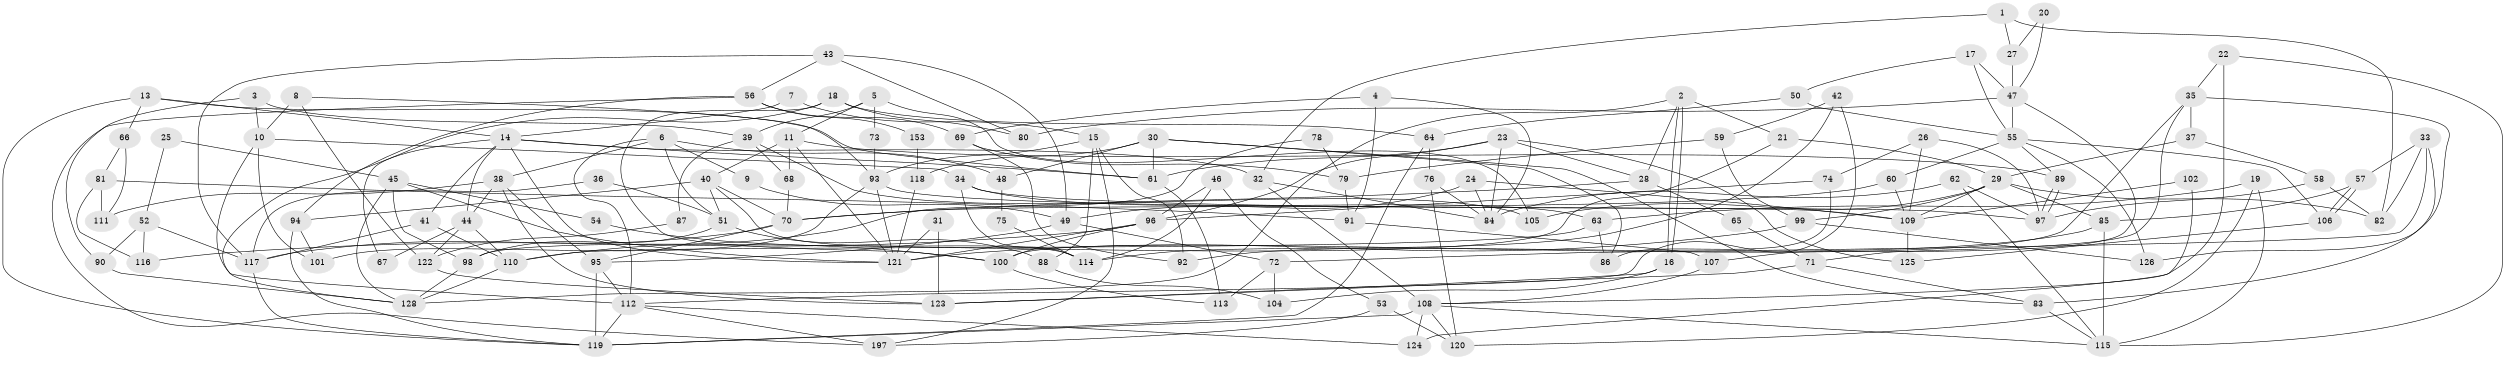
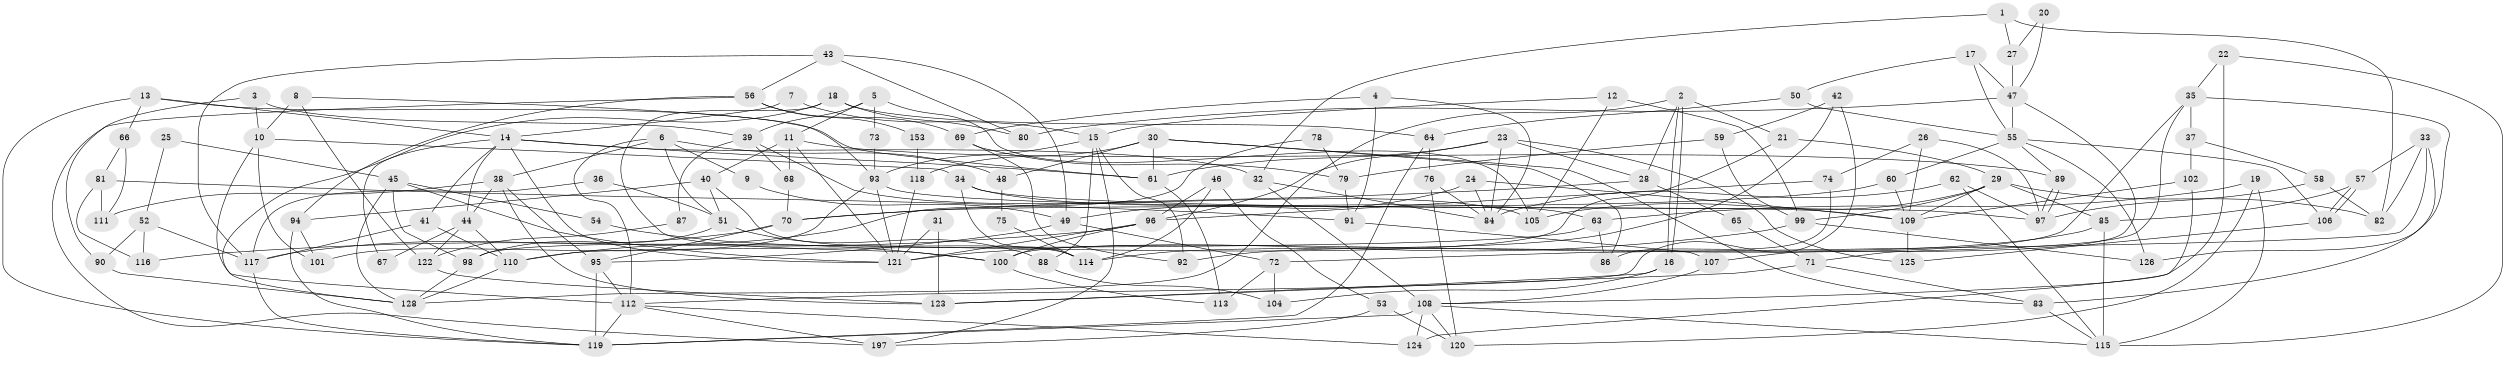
  graph {
    node [color=gray90 style=filled]
    1
    27
    32
    82
    47
    84
    108
    2
    16
    21
    28
    128
    104
    123
    29
    98
    65
    70
    3
    10
    39
    90
    112
    34
    101
    105
    68
    87
    4
    69
    91
    92
    79
    107
    5
    11
    73
    40
    89
    121
    93
    6
    9
    38
    48
    51
    49
    44
    95
    111
    75
    88
    119
    n54 [label=197]
    124
    7
    14
    15
    61
    41
    67
    8
    122
    109
    72
    63
    97
    114
    94
+   12
    99
    126
    13
    66
    113
    81
    117
    110
    17
    50
    55
    80
    64
    60
    106
    18
    100
    76
    19
    115
    120
    86
    20
    85
    22
    35
    37
    71
    23
    96
    125
    116
    24
    25
    45
    52
    54
    26
    74
    30
    83
    118
    31
    33
    57
    58
    102
    36
    42
    59
    43
    56
    n123 [label=153]
    46
    53
    62
    78
    1 -- 27
    1 -- 32
    1 -- 82
    27 -- 47
    32 -- 84
    32 -- 108
    47 -- 107
    47 -- 55
    47 -- 80
    108 -- 119
    108 -- 124
    108 -- 115
    108 -- 120
    2 -- 16
    2 -- 16
    2 -- 21
    2 -- 28
    2 -- 128
    16 -- 104
    16 -- 123
    21 -- 29
    21 -- 98
    28 -- 65
    28 -- 70
    29 -- 82
    29 -- 105
    29 -- 109
    29 -- 99
    29 -- 85
    98 -- 128
    65 -- 71
    70 -- 95
    70 -- 117
    3 -- 10
    3 -- 39
    3 -- 90
    10 -- 112
    10 -- 34
    10 -- 101
    39 -- 105
    39 -- 68
    39 -- 87
    90 -- 128
    112 -- 119
    112 -- n54
    112 -- 124
    34 -- 63
    34 -- 97
    34 -- 114
    68 -- 70
    87 -- 122
    4 -- 84
    4 -- 69
    4 -- 91
    69 -- 92
    69 -- 79
    91 -- 107
    79 -- 91
    107 -- 108
    5 -- 39
    5 -- 105
    5 -- 11
    5 -- 73
    11 -- 68
    11 -- 40
    11 -- 89
    11 -- 121
    73 -- 93
-   40 -- 70
    40 -- 51
    40 -- 114
    40 -- 94
    89 -- 97
    89 -- 97
    93 -- 101
    93 -- 121
    93 -- 109
    6 -- 112
    6 -- 9
    6 -- 38
    6 -- 48
    6 -- 51
    9 -- 49
    38 -- 123
    38 -- 44
    38 -- 95
    38 -- 111
    48 -- 75
    51 -- 98
    51 -- 88
    49 -- 95
    49 -- 72
    44 -- 67
    44 -- 122
    44 -- 110
    95 -- 112
    95 -- 119
    75 -- 114
    88 -- 104
    7 -- 14
    7 -- 15
    14 -- 32
    14 -- 121
    14 -- 44
    14 -- 61
    14 -- 41
    14 -- 67
    15 -- 92
    15 -- 93
    15 -- 88
    15 -- n54
    61 -- 113
    41 -- 117
    41 -- 110
    8 -- 10
    8 -- 93
    8 -- 122
    122 -- 123
    109 -- 125
    72 -- 104
    72 -- 113
    63 -- 110
    63 -- 86
    94 -- 101
    94 -- 119
+   12 -- 105
+   12 -- 15
+   12 -- 99
    99 -- 121
    99 -- 126
    13 -- 119
    13 -- 14
    13 -- 61
    13 -- 66
    66 -- 111
    66 -- 81
    81 -- 91
    81 -- 111
    81 -- 116
    117 -- 119
    110 -- 128
    17 -- 47
    17 -- 50
    17 -- 55
    50 -- 55
    50 -- 64
    55 -- 89
    55 -- 126
    55 -- 60
    55 -- 106
    64 -- 119
    64 -- 76
    60 -- 70
    60 -- 109
    106 -- 125
    18 -- 128
    18 -- 80
    18 -- 64
    18 -- 100
    100 -- 113
    76 -- 84
    76 -- 120
    19 -- 63
    19 -- 115
    19 -- 120
    20 -- 27
    20 -- 47
    85 -- 92
    85 -- 115
    22 -- 108
    22 -- 115
    22 -- 35
    35 -- 126
    35 -- 100
    35 -- 37
    35 -- 71
    37 -- 58
-   37 -- 29
+   37 -- 102
    71 -- 123
    71 -- 83
    23 -- 84
    23 -- 28
    23 -- 61
    23 -- 96
    23 -- 125
    96 -- 121
    96 -- 100
    96 -- 116
    24 -- 84
    24 -- 49
    24 -- 109
    25 -- 45
    25 -- 52
    45 -- 128
    45 -- 98
    45 -- 121
    45 -- 54
    52 -- 90
    52 -- 117
    52 -- 116
    54 -- 100
    26 -- 109
    26 -- 97
    26 -- 74
    74 -- 86
    74 -- 96
    30 -- 48
    30 -- 61
    30 -- 86
    30 -- 83
    30 -- 118
    83 -- 115
    118 -- 121
    31 -- 123
    31 -- 121
    33 -- 82
    33 -- 72
    33 -- 83
    33 -- 57
    57 -- 106
    57 -- 106
    57 -- 85
    58 -- 82
    58 -- 97
    102 -- 124
    102 -- 109
    36 -- 51
    36 -- 117
    42 -- 112
    42 -- 114
    42 -- 59
    59 -- 79
    59 -- 99
    43 -- 49
    43 -- 117
    43 -- 80
    43 -- 56
    56 -- 69
    56 -- n54
    56 -- 94
    56 -- n123
    n123 -- 118
    46 -- 114
    46 -- 96
    46 -- 53
    53 -- n54
    53 -- 120
    62 -- 84
    62 -- 97
    62 -- 115
    78 -- 79
    78 -- 110
  }
